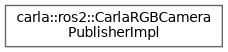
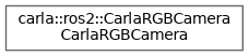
  digraph {
    rankdir=LR
-   n1 [color=grey40 fillcolor=white fontname=Helvetica fontsize=10 height=0.2 label="carla::ros2::CarlaRGBCamera\lPublisherImpl" shape=box style=filled width=0.4]
+   n1 [color=grey40 fillcolor=white fontname=Helvetica fontsize=10 height=0.2 label="carla::ros2::CarlaRGBCamera\lCarlaRGBCamera" shape=box style=filled width=0.4]
  }
